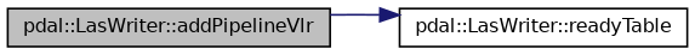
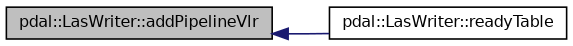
  digraph {
    rankdir=LR
    node [color=black fontname=Helvetica fontsize=10 shape=record style=filled]
    n1 [fillcolor=grey75 fontcolor=black height=0.2 label="pdal::LasWriter::addPipelineVlr" width=0.4]
    n2 [fillcolor=white height=0.2 label="pdal::LasWriter::readyTable" width=0.4]
-   n2 -> n1 [color=midnightblue dir=back fontname=Helvetica fontsize=10 labelfontname=Helvetica labelfontsize=10 style=solid]
+   n1 -> n2 [color=midnightblue dir=back fontname=Helvetica fontsize=10 labelfontname=Helvetica labelfontsize=10 style=solid]
  }
